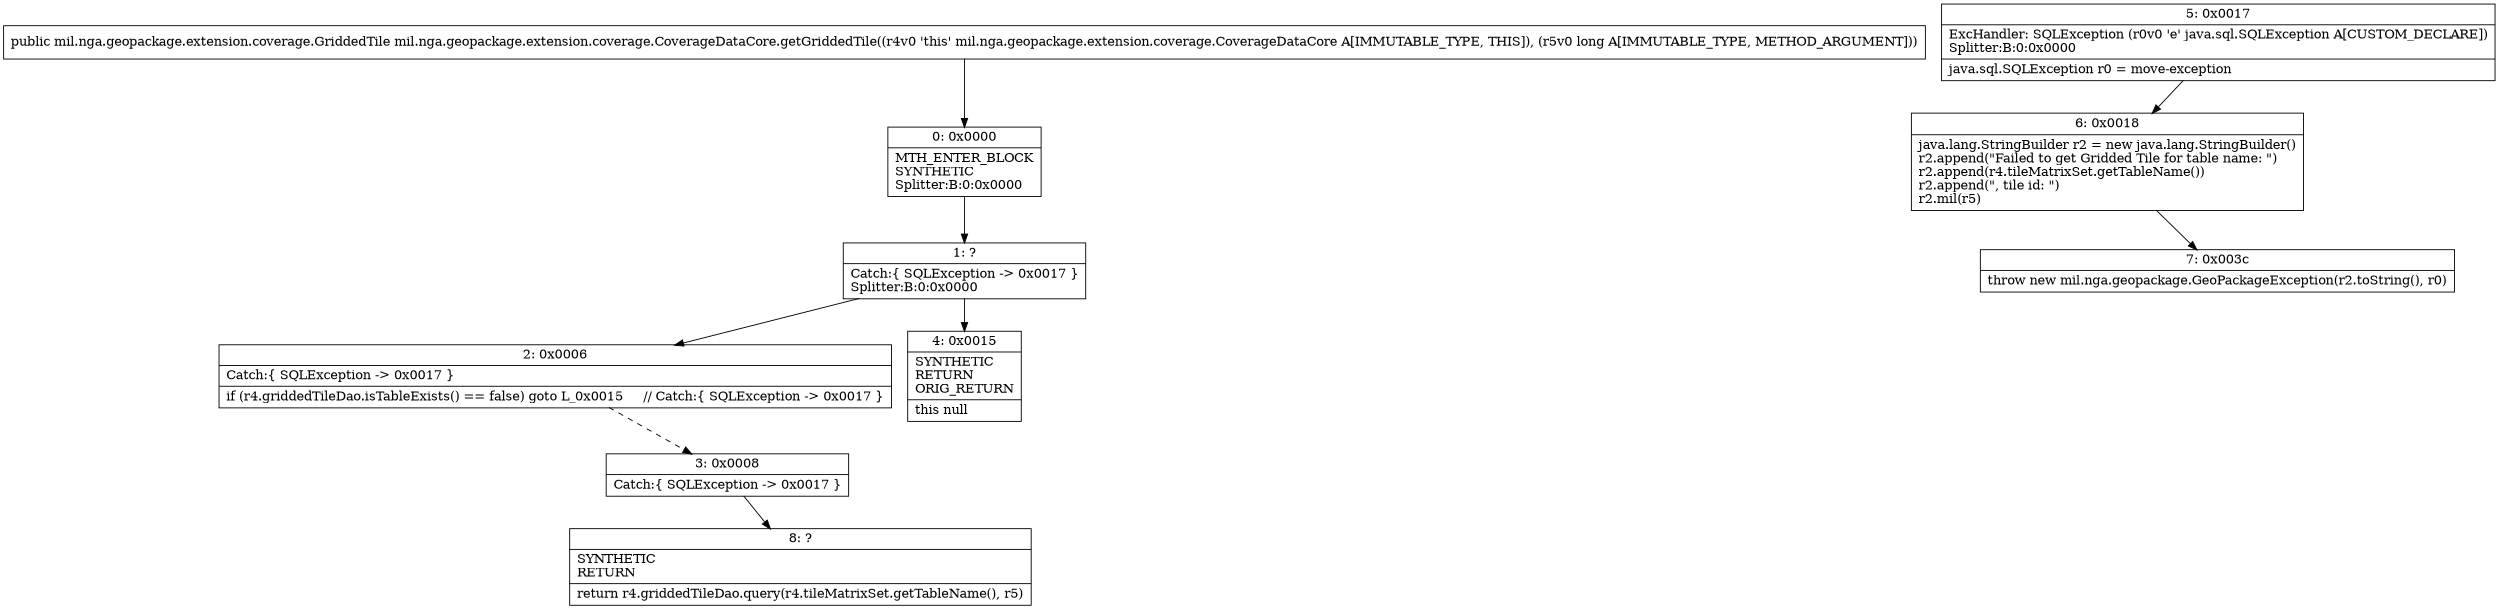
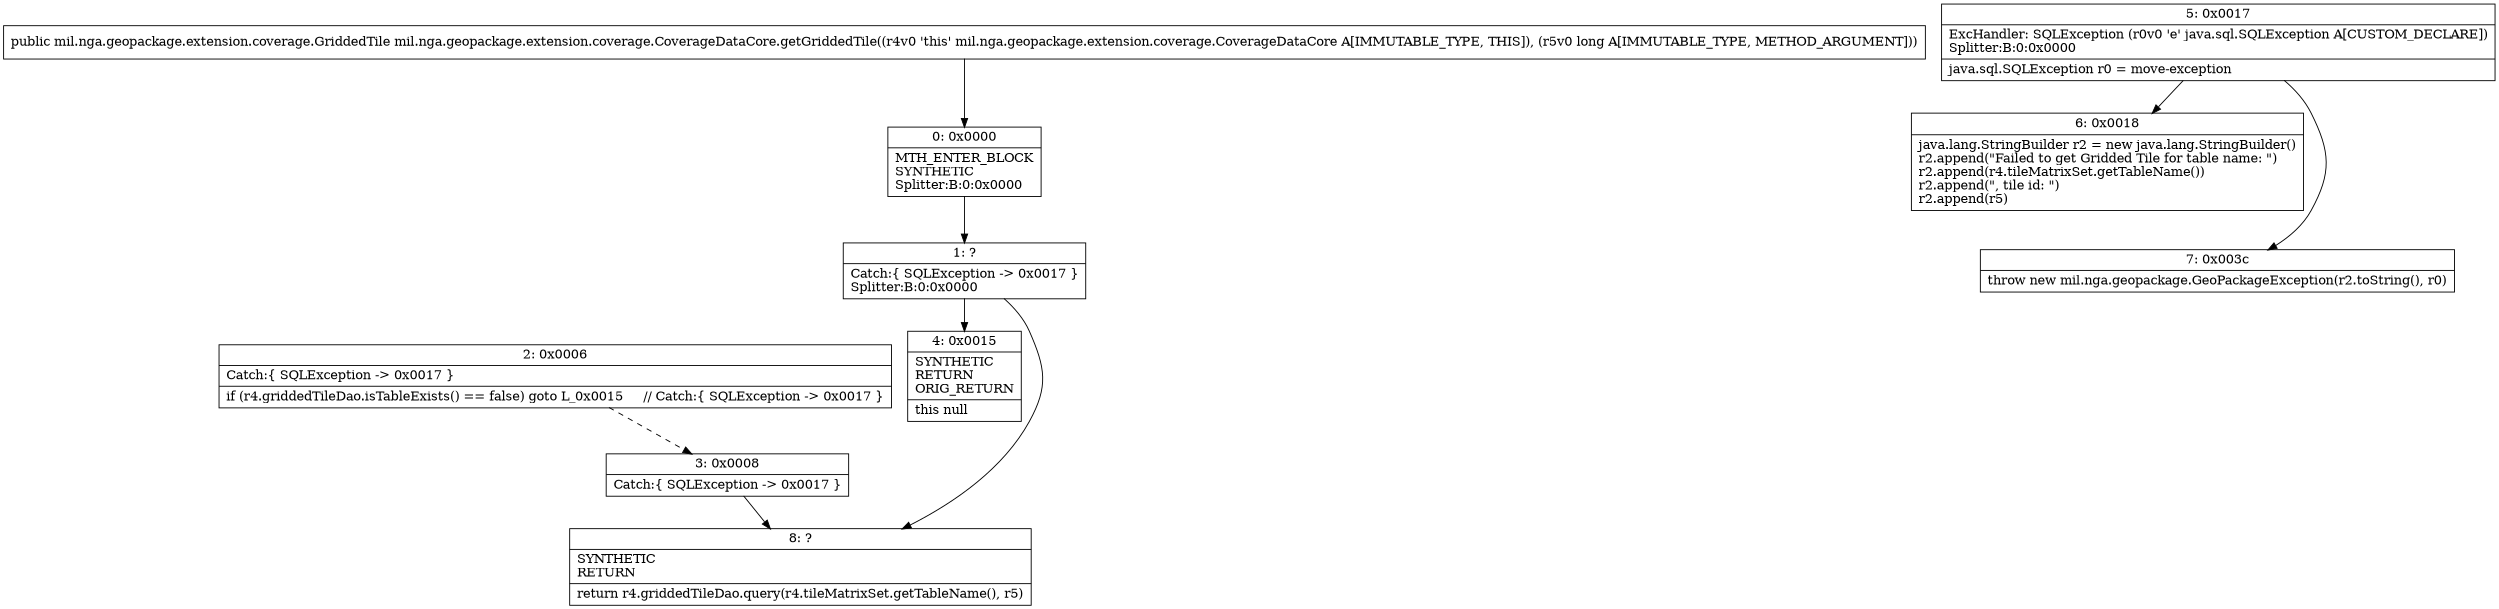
  digraph {
    node [shape=record]
    n1 [label="{0\:\ 0x0000|MTH_ENTER_BLOCK\lSYNTHETIC\lSplitter:B:0:0x0000\l}"]
    n2 [label="{1\:\ ?|Catch:\{ SQLException \-\> 0x0017 \}\lSplitter:B:0:0x0000\l}"]
    n3 [label="{2\:\ 0x0006|Catch:\{ SQLException \-\> 0x0017 \}\l|if (r4.griddedTileDao.isTableExists() == false) goto L_0x0015     \/\/ Catch:\{ SQLException \-\> 0x0017 \}\l}"]
    n4 [label="{4\:\ 0x0015|SYNTHETIC\lRETURN\lORIG_RETURN\l|this null\l}"]
    n5 [label="{5\:\ 0x0017|ExcHandler: SQLException (r0v0 'e' java.sql.SQLException A[CUSTOM_DECLARE])\lSplitter:B:0:0x0000\l|java.sql.SQLException r0 = move\-exception\l}"]
-   n6 [label="{6\:\ 0x0018|java.lang.StringBuilder r2 = new java.lang.StringBuilder()\lr2.append(\"Failed to get Gridded Tile for table name: \")\lr2.append(r4.tileMatrixSet.getTableName())\lr2.append(\", tile id: \")\lr2.mil(r5)\l}"]
+   n6 [label="{6\:\ 0x0018|java.lang.StringBuilder r2 = new java.lang.StringBuilder()\lr2.append(\"Failed to get Gridded Tile for table name: \")\lr2.append(r4.tileMatrixSet.getTableName())\lr2.append(\", tile id: \")\lr2.append(r5)\l}"]
    n7 [label="{3\:\ 0x0008|Catch:\{ SQLException \-\> 0x0017 \}\l}"]
    n8 [label="{8\:\ ?|SYNTHETIC\lRETURN\l|return r4.griddedTileDao.query(r4.tileMatrixSet.getTableName(), r5)\l}"]
    n9 [label="{7\:\ 0x003c|throw new mil.nga.geopackage.GeoPackageException(r2.toString(), r0)\l}"]
    n10 [label="{public mil.nga.geopackage.extension.coverage.GriddedTile mil.nga.geopackage.extension.coverage.CoverageDataCore.getGriddedTile((r4v0 'this' mil.nga.geopackage.extension.coverage.CoverageDataCore A[IMMUTABLE_TYPE, THIS]), (r5v0 long A[IMMUTABLE_TYPE, METHOD_ARGUMENT])) }"]
    n1 -> n2
-   n2 -> n3
+   n2 -> n8
    n2 -> n4
    n3 -> n7 [style=dashed]
    n5 -> n6
-   n6 -> n9
+   n5 -> n9
    n7 -> n8
    n10 -> n1
  }
